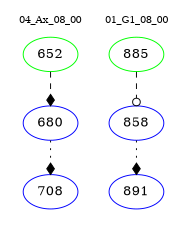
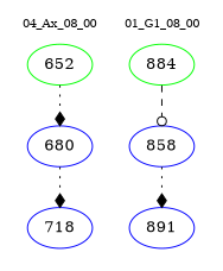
  digraph {
    node [color=blue]
    edge [arrowhead=diamond color=black style=dashed]
    n1 [color=green label=652]
    n2 [label=680]
-   n3 [label=708]
-   n4 [color=green label=885]
+   n3 [label=718]
+   n4 [color=green label=884]
    n5 [label=858]
    n6 [label=891]
    subgraph cluster_1 {
      color=white
      fontsize=10
      label="04_Ax_08_00"
      n1
      n2
      n3
    }
    subgraph cluster_2 {
      color=white
      fontsize=10
      label="01_G1_08_00"
      n4
      n5
      n6
    }
-   n1 -> n2
+   n1 -> n2 [style=dotted]
    n2 -> n3 [style=dotted]
    n4 -> n5 [arrowhead=odot]
    n5 -> n6 [style=dotted]
  }
